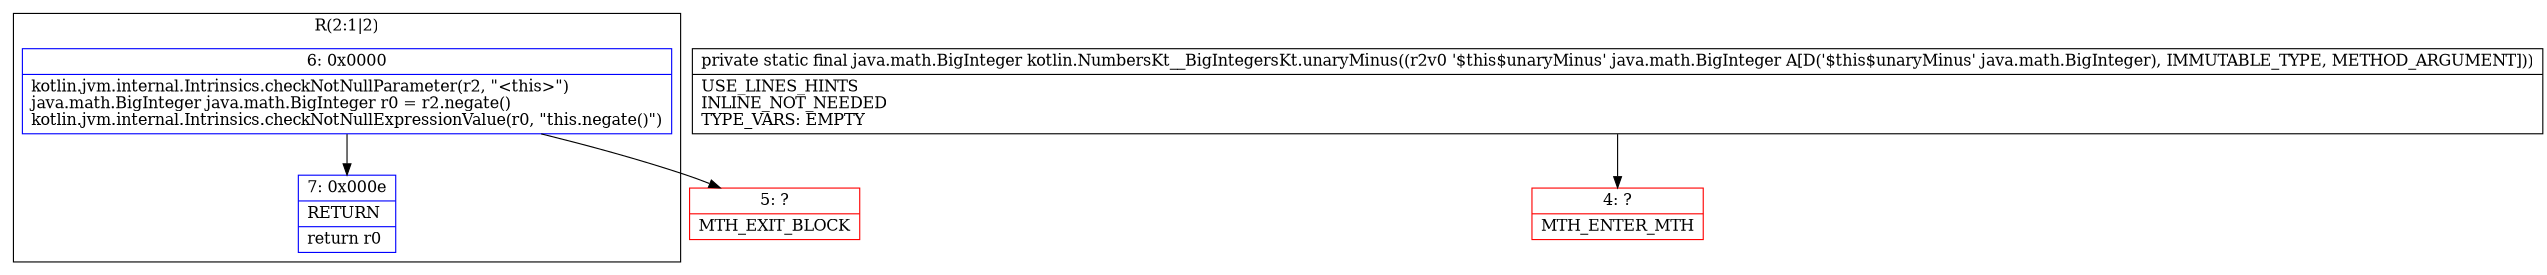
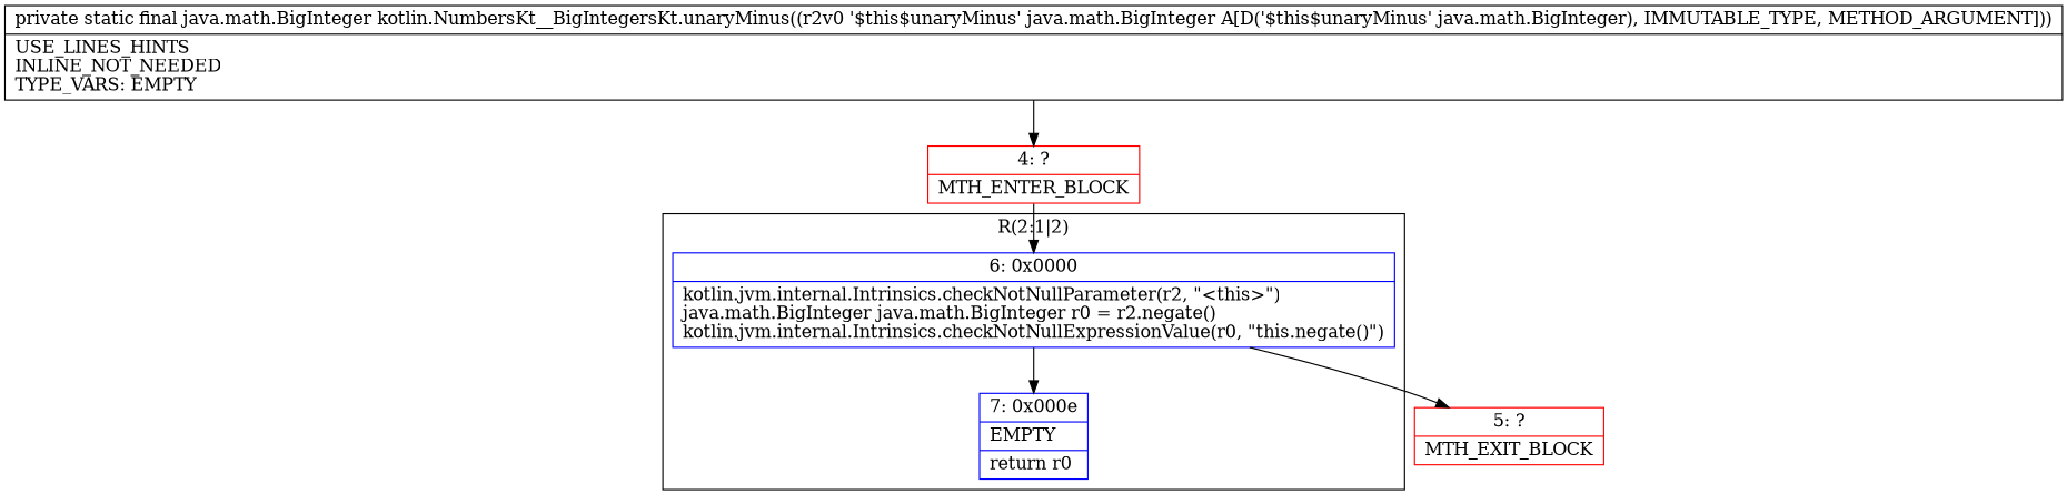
  digraph {
    node [color=blue shape=record]
    n1 [label="{6\:\ 0x0000|kotlin.jvm.internal.Intrinsics.checkNotNullParameter(r2, \"\<this\>\")\ljava.math.BigInteger java.math.BigInteger r0 = r2.negate()\lkotlin.jvm.internal.Intrinsics.checkNotNullExpressionValue(r0, \"this.negate()\")\l}"]
-   n2 [label="{7\:\ 0x000e|RETURN\l|return r0\l}"]
+   n2 [label="{7\:\ 0x000e|EMPTY\l|return r0\l}"]
    n3 [color=red label="{5\:\ ?|MTH_EXIT_BLOCK\l}"]
-   n4 [color=red label="{4\:\ ?|MTH_ENTER_MTH\l}"]
+   n4 [color=red label="{4\:\ ?|MTH_ENTER_BLOCK\l}"]
    n5 [label="{private static final java.math.BigInteger kotlin.NumbersKt__BigIntegersKt.unaryMinus((r2v0 '$this$unaryMinus' java.math.BigInteger A[D('$this$unaryMinus' java.math.BigInteger), IMMUTABLE_TYPE, METHOD_ARGUMENT]))  | USE_LINES_HINTS\lINLINE_NOT_NEEDED\lTYPE_VARS: EMPTY\l}" color=""]
    subgraph cluster_1 {
      label="R(2:1|2)"
      n1
      n2
    }
    n1 -> n2
    n1 -> n3
+   n4 -> n1
    n5 -> n4
  }
